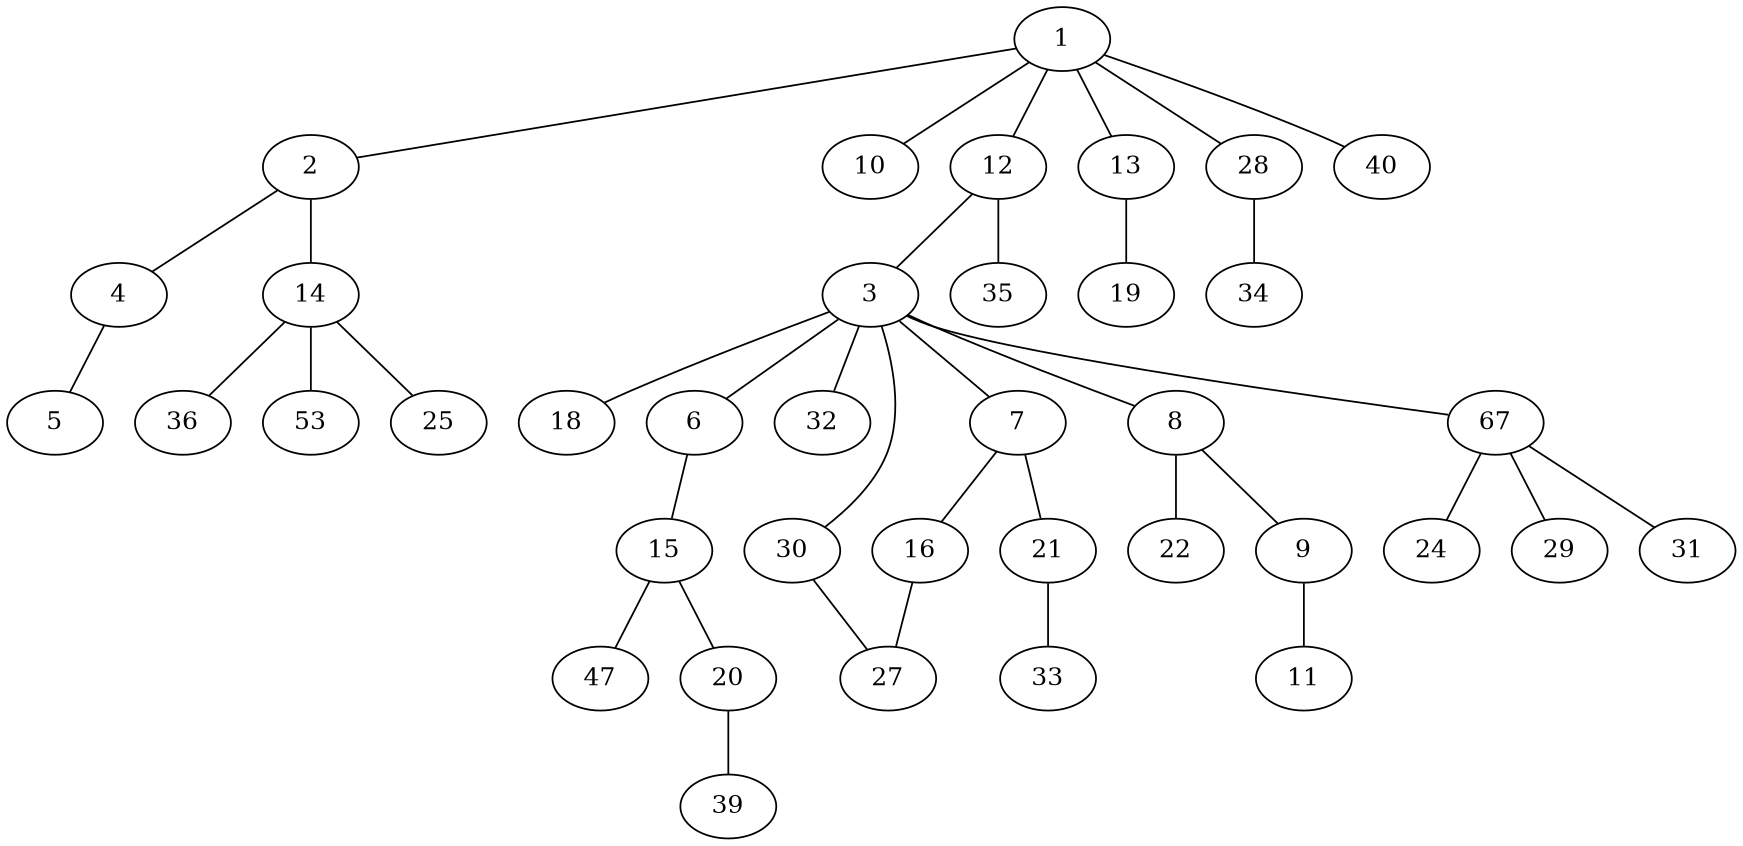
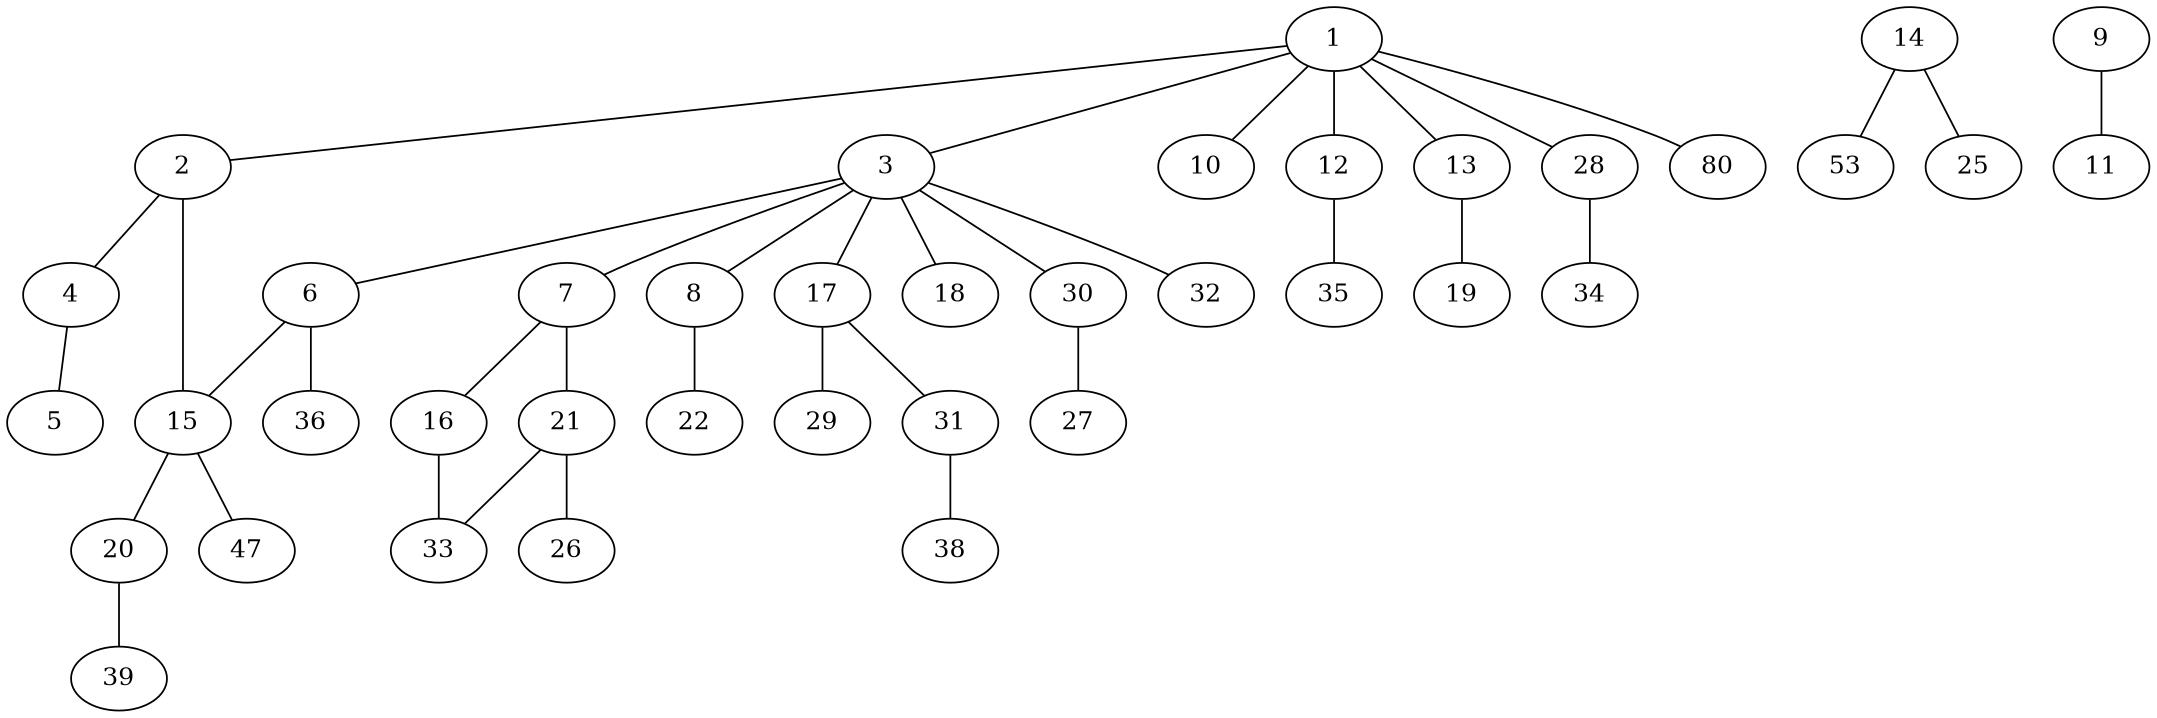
  graph {
    1
    2
    3
    10
    12
    13
    28
-   40
+   40 [label=80]
    4
    14
    6
    7
    8
-   17 [label=67]
+   17
    18
    30
    32
    35
    19
    34
    5
    n22 [label=53]
    25
    15
    36
    16
    21
    9
    22
-   24
    29
    31
    27
    20
    n35 [label=47]
+   26
    33
    11
+   38
    39
    1 -- 2
-   12 -- 3
+   1 -- 3
    1 -- 10
    1 -- 12
    1 -- 13
    1 -- 28
    1 -- 40
    2 -- 4
-   2 -- 14
+   2 -- 15
    3 -- 6
    3 -- 7
    3 -- 8
    3 -- 17
    3 -- 18
    3 -- 30
    3 -- 32
    12 -- 35
    13 -- 19
    28 -- 34
    4 -- 5
    14 -- n22
    14 -- 25
    6 -- 15
-   14 -- 36
+   6 -- 36
    7 -- 16
    7 -- 21
-   8 -- 9
    8 -- 22
-   17 -- 24
    17 -- 29
    17 -- 31
    30 -- 27
    15 -- 20
    15 -- n35
-   16 -- 27
+   16 -- 33
+   21 -- 26
    21 -- 33
    9 -- 11
+   31 -- 38
    20 -- 39
  }
